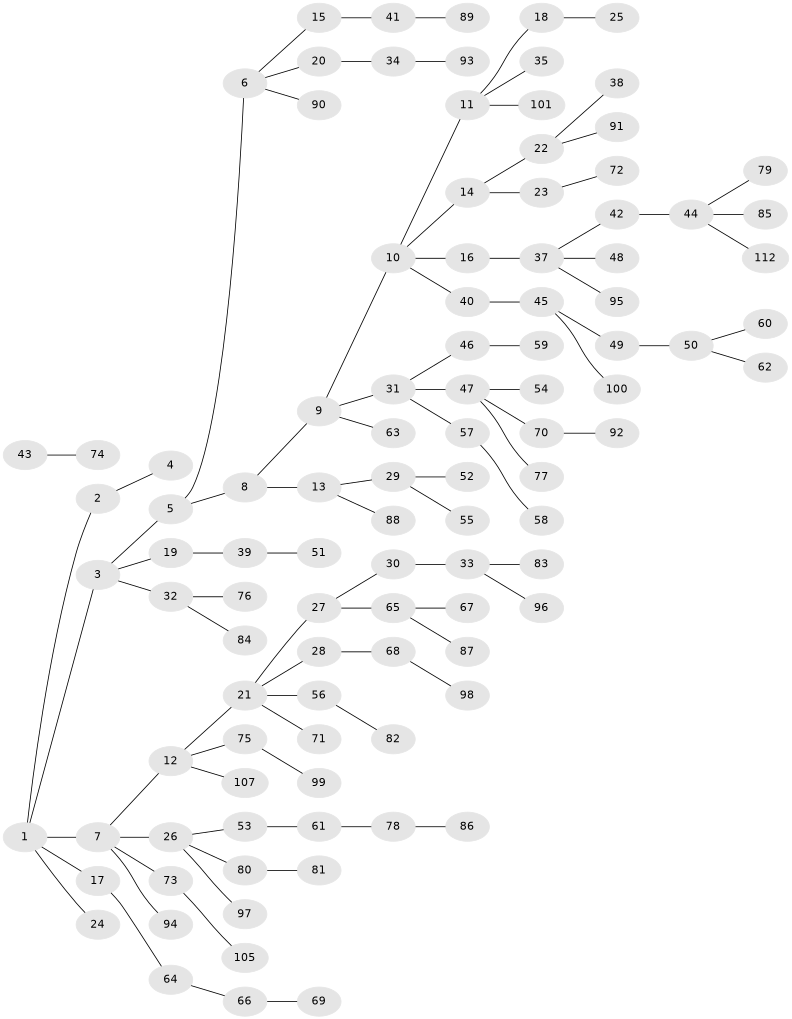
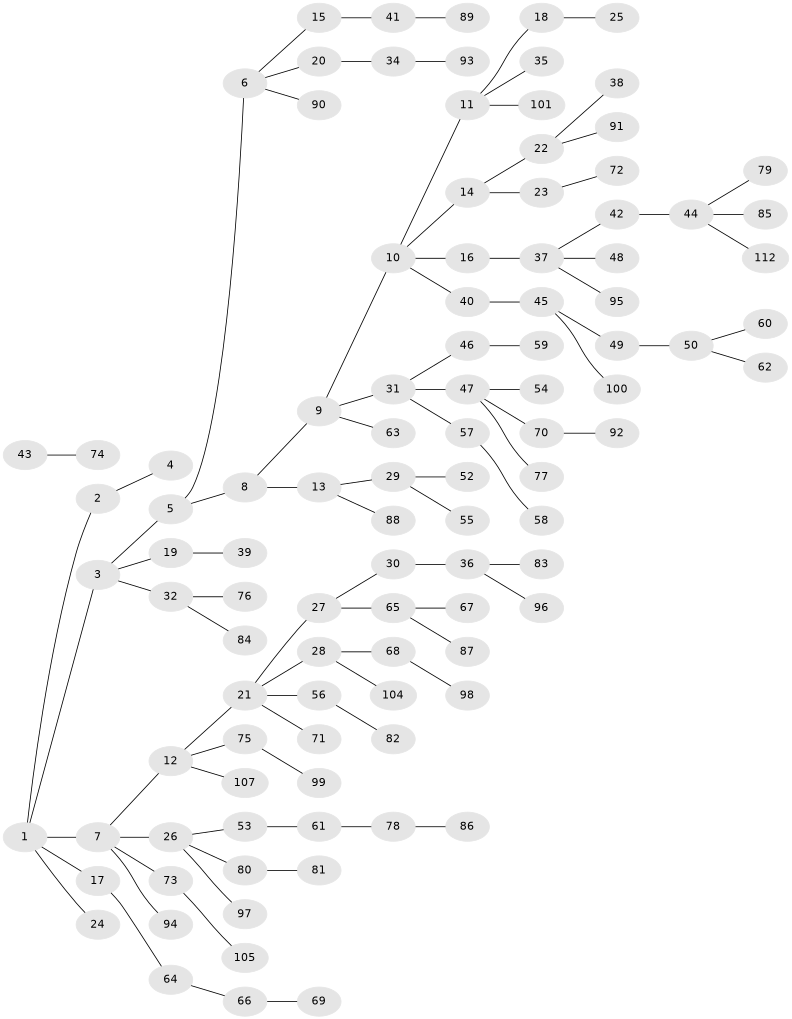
  graph {
    fontname="DejaVu Sans"
    rankdir=LR
    node [color=gray90 fontname="DejaVu Sans" style=filled]
    edge [fontname="DejaVu Sans"]
    1
    2
    3
    7
    17
    24
    4
    5
    19
    32
    12
    26
    73
    94
    64
    6
    8
    39
    76
    84
    15
    20
    90
    9
    13
    41
    34
    21
    75
    n30 [label=107]
    53
    80
    97
    105
    10
    31
    63
    29
    88
    11
    14
    16
    40
    46
    47
    57
    18
    35
    101
    22
    23
    37
    45
    25
    27
    28
    56
    71
    99
    52
    55
    38
    91
    72
    89
    42
    48
    95
    66
-   51
    93
    30
    65
    68
+   104
    82
    61
    81
-   33
+   33 [label=36]
    67
    87
    98
    83
    96
    59
    54
    70
    77
    58
    43
    74
    44
    49
    100
    79
    85
    n97 [label=112]
    50
    92
    60
    62
    78
    86
    69
    1 -- 2
    1 -- 3
    1 -- 7
    1 -- 17
    1 -- 24
    2 -- 4
    3 -- 5
    3 -- 19
    3 -- 32
    7 -- 12
    7 -- 26
    7 -- 73
    7 -- 94
    17 -- 64
    5 -- 6
    5 -- 8
    19 -- 39
    32 -- 76
    32 -- 84
    12 -- 21
    12 -- 75
    12 -- n30
    26 -- 53
    26 -- 80
    26 -- 97
    73 -- 105
    64 -- 66
    6 -- 15
    6 -- 20
    6 -- 90
    8 -- 9
    8 -- 13
-   39 -- 51
    15 -- 41
    20 -- 34
    9 -- 10
    9 -- 31
    9 -- 63
    13 -- 29
    13 -- 88
    41 -- 89
    34 -- 93
    21 -- 27
    21 -- 28
    21 -- 56
    21 -- 71
    75 -- 99
    53 -- 61
    80 -- 81
    10 -- 11
    10 -- 14
    10 -- 16
    10 -- 40
    31 -- 46
    31 -- 47
    31 -- 57
    29 -- 52
    29 -- 55
    11 -- 18
    11 -- 35
    11 -- 101
    14 -- 22
    14 -- 23
    16 -- 37
    40 -- 45
    46 -- 59
    47 -- 54
    47 -- 70
    47 -- 77
    57 -- 58
    18 -- 25
    22 -- 38
    22 -- 91
    23 -- 72
    37 -- 42
    37 -- 48
    37 -- 95
    45 -- 49
    45 -- 100
    27 -- 30
    27 -- 65
    28 -- 68
+   28 -- 104
    56 -- 82
    42 -- 44
    66 -- 69
    30 -- 33
    65 -- 67
    65 -- 87
    68 -- 98
    61 -- 78
    33 -- 83
    33 -- 96
    70 -- 92
    43 -- 74
    44 -- 79
    44 -- 85
    44 -- n97
    49 -- 50
    50 -- 60
    50 -- 62
    78 -- 86
  }
